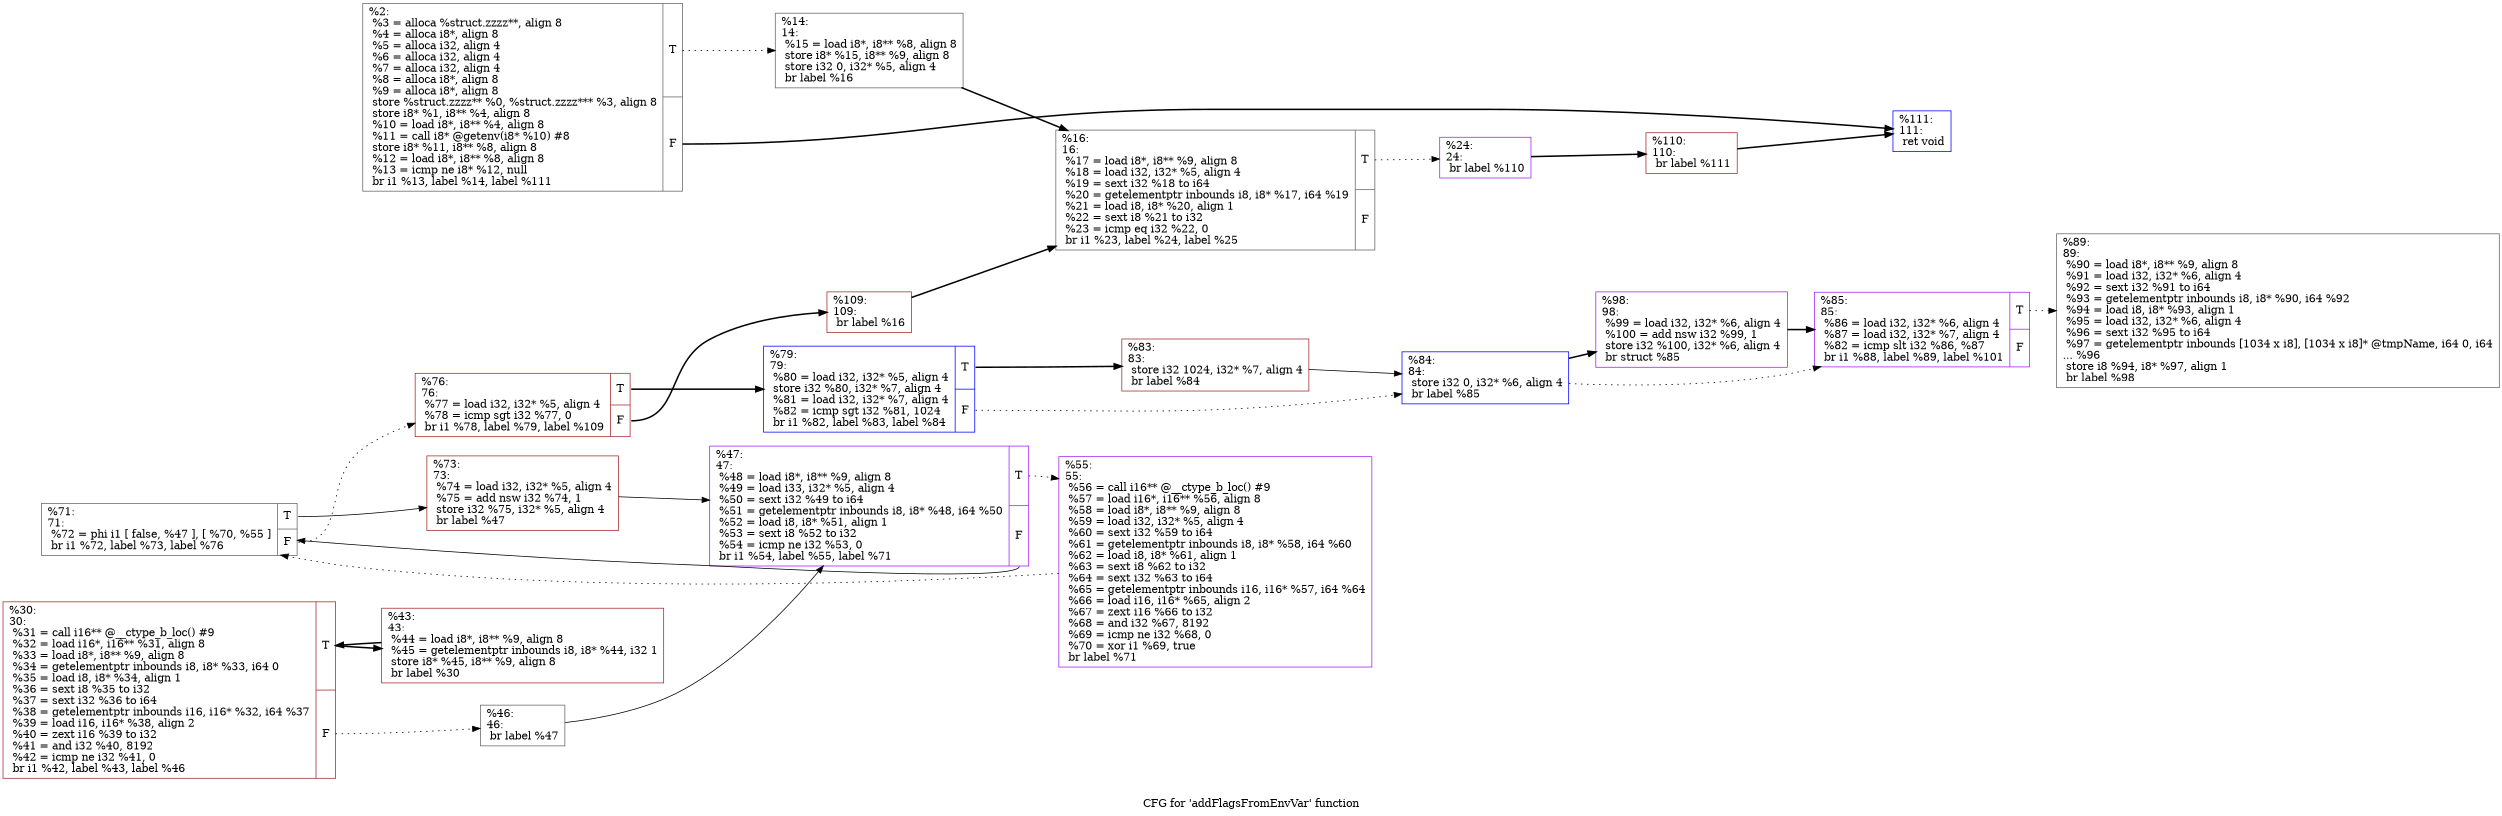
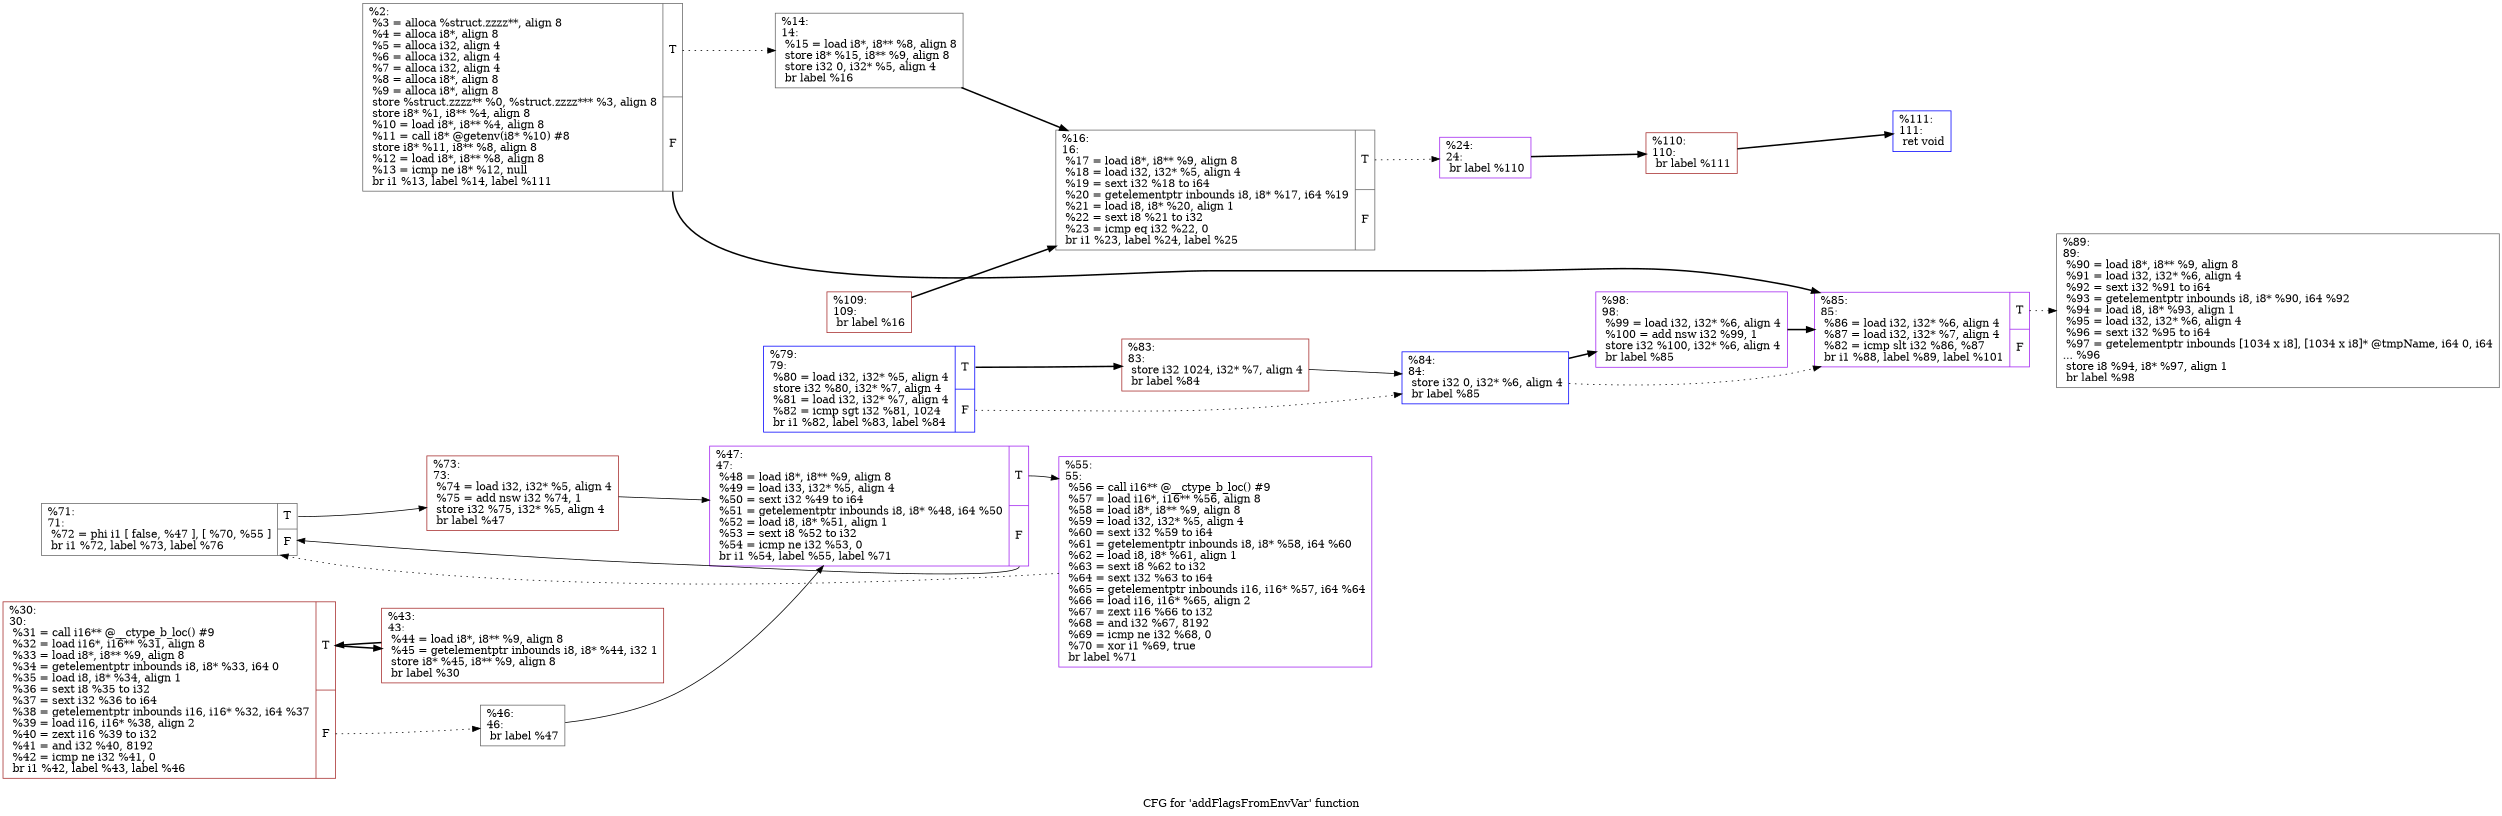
  digraph {
    label="CFG for 'addFlagsFromEnvVar' function"
    rankdir=LR
    node [color=brown shape=record]
    edge [style=bold]
    n1 [color=gray40 label="{%2:\l  %3 = alloca %struct.zzzz**, align 8\l  %4 = alloca i8*, align 8\l  %5 = alloca i32, align 4\l  %6 = alloca i32, align 4\l  %7 = alloca i32, align 4\l  %8 = alloca i8*, align 8\l  %9 = alloca i8*, align 8\l  store %struct.zzzz** %0, %struct.zzzz*** %3, align 8\l  store i8* %1, i8** %4, align 8\l  %10 = load i8*, i8** %4, align 8\l  %11 = call i8* @getenv(i8* %10) #8\l  store i8* %11, i8** %8, align 8\l  %12 = load i8*, i8** %8, align 8\l  %13 = icmp ne i8* %12, null\l  br i1 %13, label %14, label %111\l|{<s0>T|<s1>F}}"]
    n2 [color=gray40 label="{%14:\l14:                                               \l  %15 = load i8*, i8** %8, align 8\l  store i8* %15, i8** %9, align 8\l  store i32 0, i32* %5, align 4\l  br label %16\l}"]
    n3 [color=blue label="{%111:\l111:                                              \l  ret void\l}"]
    n4 [color=gray40 label="{%16:\l16:                                               \l  %17 = load i8*, i8** %9, align 8\l  %18 = load i32, i32* %5, align 4\l  %19 = sext i32 %18 to i64\l  %20 = getelementptr inbounds i8, i8* %17, i64 %19\l  %21 = load i8, i8* %20, align 1\l  %22 = sext i8 %21 to i32\l  %23 = icmp eq i32 %22, 0\l  br i1 %23, label %24, label %25\l|{<s0>T|<s1>F}}"]
    n5 [color=purple label="{%24:\l24:                                               \l  br label %110\l}"]
    n6 [label="{%110:\l110:                                              \l  br label %111\l}"]
    n7 [label="{%30:\l30:                                               \l  %31 = call i16** @__ctype_b_loc() #9\l  %32 = load i16*, i16** %31, align 8\l  %33 = load i8*, i8** %9, align 8\l  %34 = getelementptr inbounds i8, i8* %33, i64 0\l  %35 = load i8, i8* %34, align 1\l  %36 = sext i8 %35 to i32\l  %37 = sext i32 %36 to i64\l  %38 = getelementptr inbounds i16, i16* %32, i64 %37\l  %39 = load i16, i16* %38, align 2\l  %40 = zext i16 %39 to i32\l  %41 = and i32 %40, 8192\l  %42 = icmp ne i32 %41, 0\l  br i1 %42, label %43, label %46\l|{<s0>T|<s1>F}}"]
    n8 [label="{%43:\l43:                                               \l  %44 = load i8*, i8** %9, align 8\l  %45 = getelementptr inbounds i8, i8* %44, i32 1\l  store i8* %45, i8** %9, align 8\l  br label %30\l}"]
    n9 [color=gray40 label="{%46:\l46:                                               \l  br label %47\l}"]
    n10 [color=purple label="{%47:\l47:                                               \l  %48 = load i8*, i8** %9, align 8\l  %49 = load i33, i32* %5, align 4\l  %50 = sext i32 %49 to i64\l  %51 = getelementptr inbounds i8, i8* %48, i64 %50\l  %52 = load i8, i8* %51, align 1\l  %53 = sext i8 %52 to i32\l  %54 = icmp ne i32 %53, 0\l  br i1 %54, label %55, label %71\l|{<s0>T|<s1>F}}"]
    n11 [color=purple label="{%55:\l55:                                               \l  %56 = call i16** @__ctype_b_loc() #9\l  %57 = load i16*, i16** %56, align 8\l  %58 = load i8*, i8** %9, align 8\l  %59 = load i32, i32* %5, align 4\l  %60 = sext i32 %59 to i64\l  %61 = getelementptr inbounds i8, i8* %58, i64 %60\l  %62 = load i8, i8* %61, align 1\l  %63 = sext i8 %62 to i32\l  %64 = sext i32 %63 to i64\l  %65 = getelementptr inbounds i16, i16* %57, i64 %64\l  %66 = load i16, i16* %65, align 2\l  %67 = zext i16 %66 to i32\l  %68 = and i32 %67, 8192\l  %69 = icmp ne i32 %68, 0\l  %70 = xor i1 %69, true\l  br label %71\l}"]
    n12 [color=gray40 label="{%71:\l71:                                               \l  %72 = phi i1 [ false, %47 ], [ %70, %55 ]\l  br i1 %72, label %73, label %76\l|{<s0>T|<s1>F}}"]
    n13 [label="{%73:\l73:                                               \l  %74 = load i32, i32* %5, align 4\l  %75 = add nsw i32 %74, 1\l  store i32 %75, i32* %5, align 4\l  br label %47\l}"]
-   n14 [label="{%76:\l76:                                               \l  %77 = load i32, i32* %5, align 4\l  %78 = icmp sgt i32 %77, 0\l  br i1 %78, label %79, label %109\l|{<s0>T|<s1>F}}"]
    n15 [color=blue label="{%79:\l79:                                               \l  %80 = load i32, i32* %5, align 4\l  store i32 %80, i32* %7, align 4\l  %81 = load i32, i32* %7, align 4\l  %82 = icmp sgt i32 %81, 1024\l  br i1 %82, label %83, label %84\l|{<s0>T|<s1>F}}"]
    n16 [label="{%109:\l109:                                              \l  br label %16\l}"]
    n17 [label="{%83:\l83:                                               \l  store i32 1024, i32* %7, align 4\l  br label %84\l}"]
    n18 [color=blue label="{%84:\l84:                                               \l  store i32 0, i32* %6, align 4\l  br label %85\l}"]
    n19 [color=purple label="{%85:\l85:                                               \l  %86 = load i32, i32* %6, align 4\l  %87 = load i32, i32* %7, align 4\l  %82 = icmp slt i32 %86, %87\l  br i1 %88, label %89, label %101\l|{<s0>T|<s1>F}}"]
-   n20 [color=purple label="{%98:\l98:                                               \l  %99 = load i32, i32* %6, align 4\l  %100 = add nsw i32 %99, 1\l  store i32 %100, i32* %6, align 4\l  br struct %85\l}"]
+   n20 [color=purple label="{%98:\l98:                                               \l  %99 = load i32, i32* %6, align 4\l  %100 = add nsw i32 %99, 1\l  store i32 %100, i32* %6, align 4\l  br label %85\l}"]
    n21 [color=gray40 label="{%89:\l89:                                               \l  %90 = load i8*, i8** %9, align 8\l  %91 = load i32, i32* %6, align 4\l  %92 = sext i32 %91 to i64\l  %93 = getelementptr inbounds i8, i8* %90, i64 %92\l  %94 = load i8, i8* %93, align 1\l  %95 = load i32, i32* %6, align 4\l  %96 = sext i32 %95 to i64\l  %97 = getelementptr inbounds [1034 x i8], [1034 x i8]* @tmpName, i64 0, i64\l... %96\l  store i8 %94, i8* %97, align 1\l  br label %98\l}"]
    n1 -> n2 [style=dotted tailport=s0]
-   n1 -> n3 [tailport=s1]
+   n1 -> n19 [tailport=s1]
    n2 -> n4
    n4 -> n5 [style=dotted tailport=s0]
    n5 -> n6
    n6 -> n3
    n7 -> n8 [tailport=s0]
    n7 -> n9 [style=dotted tailport=s1]
    n8 -> n7
    n9 -> n10 [style=solid]
-   n10 -> n11 [style=dotted tailport=s0]
+   n10 -> n11 [style=solid tailport=s0]
    n10 -> n12 [style=solid tailport=s1]
    n11 -> n12 [style=dotted]
    n12 -> n13 [style=solid tailport=s0]
-   n12 -> n14 [style=dotted tailport=s1]
    n13 -> n10 [style=solid]
-   n14 -> n15 [tailport=s0]
-   n14 -> n16 [tailport=s1]
    n15 -> n17 [tailport=s0]
    n15 -> n18 [style=dotted tailport=s1]
    n16 -> n4
    n17 -> n18 [style=solid]
    n18 -> n19 [style=dotted]
    n18 -> n20
    n19 -> n21 [style=dotted tailport=s0]
    n20 -> n19
  }
